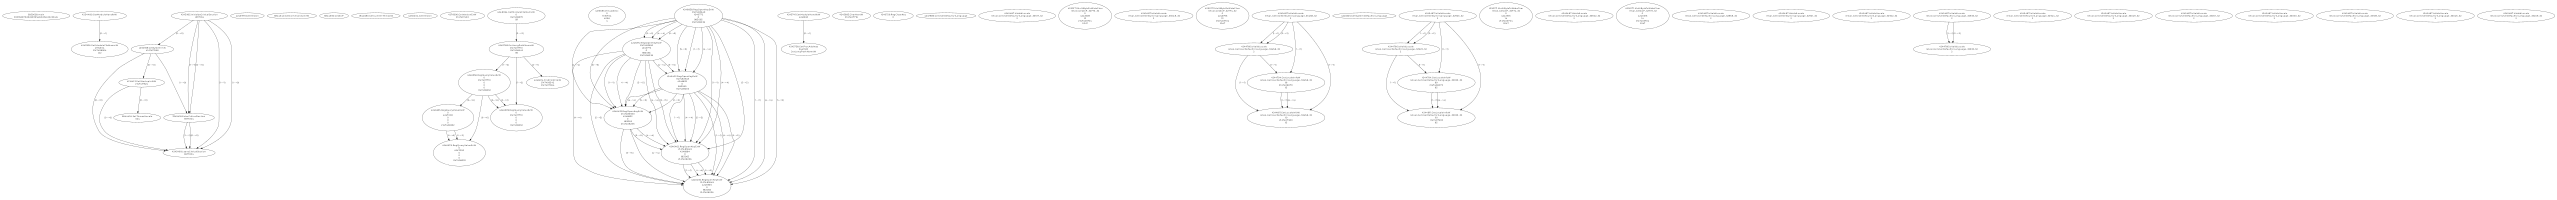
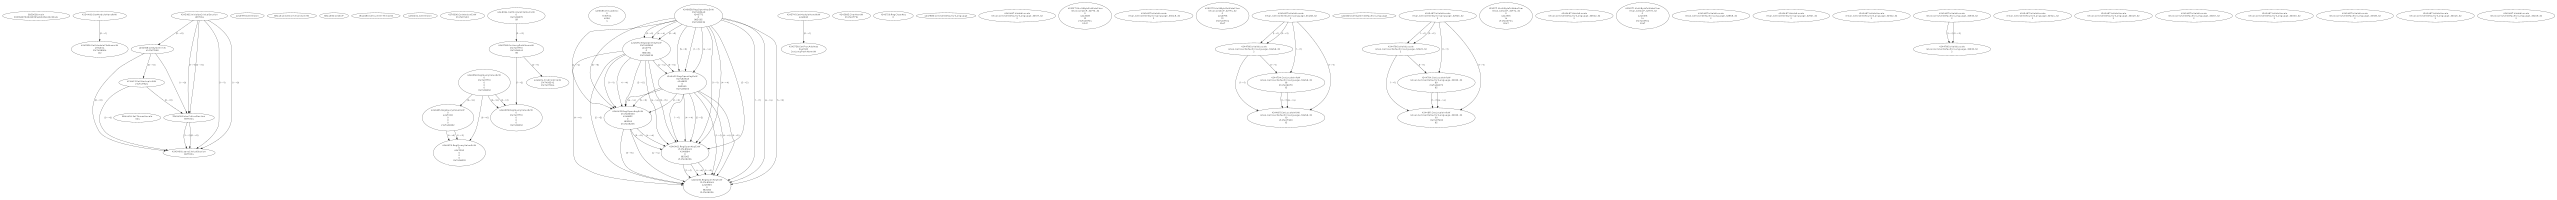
  digraph {
    fontname=Montserrat
    node [fontname=Montserrat]
    edge [fontname=Montserrat]
    n1 [label="6850628.main\n000352b73d5c8b7d5eb0dfecd2c3042a"]
    n2 [label="4254480.GetModuleHandleW\n0"]
    n3 [label="4243306.GetModuleFileNameW\n4194304\n2147408904\n522"]
    n4 [label="6844434.SetThreadLocale\n1024"]
    n5 [label="4243965.InitializeCriticalSection\n6917004"]
    n6 [label="4250188.GetSystemInfo\n4147417660"]
    n7 [label="3245418.EnterCriticalSection\n6917004"]
    n8 [label="4245469.LeaveCriticalSection\n6917004"]
    n9 [label="4214413.GetStartupInfoW\n2147417624"]
    n10 [label="4243979.GetVersion\n"]
    n11 [label="6844540.GetCommandLineW\n"]
    n12 [label="6844560.GetACP\n"]
    n13 [label="6844580.GetCurrentThreadId\n"]
    n14 [label="4250204.GetVersion\n"]
    n15 [label="4276690.GetVersionExW\n2147417420"]
    n16 [label="4248064.GetModuleFileNameW\n0\n2147408370\n261"]
    n17 [label="4245785.GetLongPathNameW\n2147407710\n2147406542\n261"]
    n18 [label="4246556.RegQueryValueExW\n0\n2147407710\n0\n0\n0\n2147408232"]
    n19 [label="4246599.RegQueryValueExW\n0\n2147407710\n0\n0\n0\n2147408232"]
    n20 [label="4246014.FindFirstFileW\n2147406542\n2147407064"]
    n21 [label="4215383.VirtualAlloc\n0\n1310704\n4096\n4"]
    n22 [label="4246838.RegOpenKeyExW\n2147483649\n4246772\n0\n983065\n2147408236"]
    n23 [label="4246372.RegOpenKeyExW\n2147483650\n4246772\n0\n983065\n2147408236"]
    n24 [label="4246402.RegOpenKeyExW\n2147483649\n4246832\n0\n983065\n2147408236"]
    n25 [label="4246432.RegOpenKeyExW\n2147483650\n4246832\n0\n983065\n2147408236"]
    n26 [label="4246462.RegOpenKeyExW\n2147483649\n4246884\n0\n983065\n2147408236"]
    n27 [label="4246492.RegOpenKeyExW\n2147483649\n4246936\n0\n983065\n2147408236"]
    n28 [label="4245741.GetModuleHandleW\n4246160"]
    n29 [label="4245758.GetProcAddress\n9441320\nGetLongPathNameW"]
    n30 [label="4246635.RegQueryValueExW\n0\n4247000\n0\n0\n0\n2147408232"]
    n31 [label="4246676.RegQueryValueExW\n0\n4247000\n0\n0\n0\n2147408232"]
    n32 [label="4245683.CharNextW\n2147407716"]
    n33 [label="4246729.RegCloseKey\n0"]
    n34 [label="4247883.GetUserDefaultUILanguage\n"]
    n35 [label="4245487.IsValidLocale\nretval_GetUserDefaultUILanguage_33107_32\n2"]
    n36 [label="4250171.MultiByteToWideChar\nretval_GetACP_32773_32\n0\n4243508\n10\n2147403704\n2047"]
    n37 [label="4245487.IsValidLocale\nretval_GetUserDefaultUILanguage_33048_32\n2"]
    n38 [label="4250171.MultiByteToWideChar\nretval_GetACP_32774_32\n0\n4243796\n13\n2147403704\n2047"]
    n39 [label="4245487.IsValidLocale\nretval_GetUserDefaultUILanguage_33458_32\n2"]
    n40 [label="4244766.IsValidLocale\nretval_GetUserDefaultUILanguage_33458_32\n2"]
    n41 [label="4244794.GetLocaleInfoW\nretval_GetUserDefaultUILanguage_33458_32\n89\n2147408070\n85"]
    n42 [label="4244811.GetLocaleInfoW\nretval_GetUserDefaultUILanguage_33458_32\n90\n2147407900\n85"]
    n43 [label="4245525.GetSystemDefaultUILanguage\n"]
    n44 [label="4245487.IsValidLocale\nretval_GetUserDefaultUILanguage_32923_32\n2"]
    n45 [label="4244766.IsValidLocale\nretval_GetUserDefaultUILanguage_32923_32\n2"]
    n46 [label="4244794.GetLocaleInfoW\nretval_GetUserDefaultUILanguage_32923_32\n89\n2147408070\n85"]
    n47 [label="4244811.GetLocaleInfoW\nretval_GetUserDefaultUILanguage_32923_32\n90\n2147407900\n85"]
    n48 [label="4250171.MultiByteToWideChar\nretval_GetACP_32774_32\n0\n4243616\n14\n2147403704\n2047"]
    n49 [label="4245487.IsValidLocale\nretval_GetUserDefaultUILanguage_33602_32\n2"]
    n50 [label="4250171.MultiByteToWideChar\nretval_GetACP_32773_32\n0\n4243616\n14\n2147403704\n2047"]
    n51 [label="4245487.IsValidLocale\nretval_GetUserDefaultUILanguage_32858_32\n2"]
    n52 [label="4245487.IsValidLocale\nretval_GetUserDefaultUILanguage_32921_32\n2"]
    n53 [label="4245487.IsValidLocale\nretval_GetUserDefaultUILanguage_32922_32\n2"]
    n54 [label="4245487.IsValidLocale\nretval_GetUserDefaultUILanguage_32933_32\n2"]
    n55 [label="4244766.IsValidLocale\nretval_GetUserDefaultUILanguage_32933_32\n2"]
    n56 [label="4245487.IsValidLocale\nretval_GetUserDefaultUILanguage_32944_32\n2"]
    n57 [label="4245487.IsValidLocale\nretval_GetUserDefaultUILanguage_33049_32\n2"]
    n58 [label="4245487.IsValidLocale\nretval_GetUserDefaultUILanguage_33001_32\n2"]
    n59 [label="4245487.IsValidLocale\nretval_GetUserDefaultUILanguage_33050_32\n2"]
    n60 [label="4245487.IsValidLocale\nretval_GetUserDefaultUILanguage_33108_32\n2"]
    n61 [label="4245487.IsValidLocale\nretval_GetUserDefaultUILanguage_33046_32\n2"]
    n62 [label="4245487.IsValidLocale\nretval_GetUserDefaultUILanguage_33459_32\n2"]
    n2 -> n3 [label="(0-->1)"]
    n5 -> n6 [label="(0-->0)"]
    n5 -> n7 [label="(1-->1)"]
    n5 -> n7 [label="(0-->0)"]
    n5 -> n8 [label="(1-->1)"]
    n5 -> n8 [label="(0-->0)"]
    n6 -> n7 [label="(0-->0)"]
    n6 -> n8 [label="(0-->0)"]
    n6 -> n9 [label="(0-->0)"]
    n7 -> n8 [label="(1-->1)"]
    n7 -> n8 [label="(0-->0)"]
-   n9 -> n4 [label="(0-->0)"]
+   n9 -> n7 [label="(0-->0)"]
    n9 -> n8 [label="(0-->0)"]
    n16 -> n17 [label="(3-->3)"]
-   n17 -> n18 [label="(1-->2)"]
    n17 -> n19 [label="(1-->2)"]
    n17 -> n20 [label="(2-->1)"]
    n18 -> n19 [label="(2-->2)"]
    n18 -> n19 [label="(6-->6)"]
    n18 -> n30 [label="(6-->6)"]
    n18 -> n31 [label="(6-->6)"]
    n22 -> n23 [label="(2-->2)"]
    n22 -> n23 [label="(4-->4)"]
    n22 -> n23 [label="(5-->5)"]
    n22 -> n24 [label="(1-->1)"]
    n22 -> n24 [label="(4-->4)"]
    n22 -> n24 [label="(5-->5)"]
    n22 -> n25 [label="(4-->4)"]
    n22 -> n25 [label="(5-->5)"]
    n22 -> n26 [label="(1-->1)"]
    n22 -> n26 [label="(4-->4)"]
    n22 -> n26 [label="(5-->5)"]
    n22 -> n27 [label="(1-->1)"]
    n22 -> n27 [label="(4-->4)"]
    n22 -> n27 [label="(5-->5)"]
    n23 -> n24 [label="(4-->4)"]
    n23 -> n24 [label="(5-->5)"]
    n23 -> n25 [label="(1-->1)"]
    n23 -> n25 [label="(4-->4)"]
    n23 -> n25 [label="(5-->5)"]
    n23 -> n26 [label="(4-->4)"]
    n23 -> n26 [label="(5-->5)"]
    n23 -> n27 [label="(4-->4)"]
    n23 -> n27 [label="(5-->5)"]
    n24 -> n25 [label="(2-->2)"]
    n24 -> n25 [label="(4-->4)"]
    n24 -> n25 [label="(5-->5)"]
    n24 -> n26 [label="(1-->1)"]
    n24 -> n26 [label="(4-->4)"]
    n24 -> n26 [label="(5-->5)"]
    n24 -> n27 [label="(1-->1)"]
    n24 -> n27 [label="(4-->4)"]
    n24 -> n27 [label="(5-->5)"]
    n25 -> n26 [label="(4-->4)"]
    n25 -> n26 [label="(5-->5)"]
    n25 -> n27 [label="(4-->4)"]
    n25 -> n27 [label="(5-->5)"]
    n26 -> n27 [label="(1-->1)"]
    n26 -> n27 [label="(4-->4)"]
    n26 -> n27 [label="(5-->5)"]
    n28 -> n29 [label="(0-->1)"]
    n30 -> n31 [label="(2-->2)"]
    n30 -> n31 [label="(6-->6)"]
    n39 -> n40 [label="(1-->1)"]
    n39 -> n40 [label="(2-->2)"]
    n39 -> n41 [label="(1-->1)"]
    n39 -> n42 [label="(1-->1)"]
    n40 -> n41 [label="(1-->1)"]
    n40 -> n42 [label="(1-->1)"]
    n41 -> n42 [label="(1-->1)"]
    n41 -> n42 [label="(4-->4)"]
    n44 -> n45 [label="(1-->1)"]
    n44 -> n45 [label="(2-->2)"]
    n44 -> n46 [label="(1-->1)"]
    n44 -> n47 [label="(1-->1)"]
    n45 -> n46 [label="(1-->1)"]
    n45 -> n47 [label="(1-->1)"]
    n46 -> n47 [label="(1-->1)"]
    n46 -> n47 [label="(4-->4)"]
    n54 -> n55 [label="(1-->1)"]
    n54 -> n55 [label="(2-->2)"]
  }
